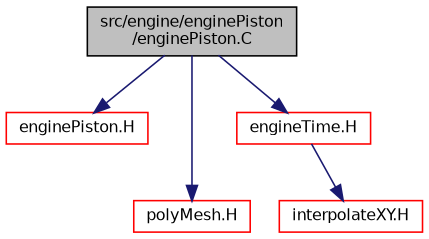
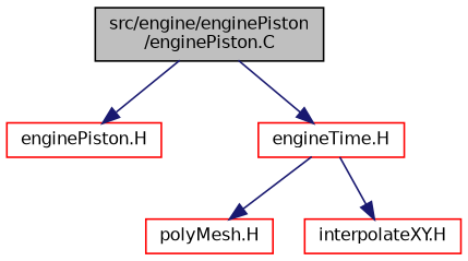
  digraph {
    node [color=red fontname=Helvetica fontsize=10 shape=record]
    edge [color=midnightblue fontname=Helvetica fontsize=10 labelfontname=Helvetica labelfontsize=10 style=solid]
    n1 [color=black fillcolor=grey75 fontcolor=black height=0.2 label="src/engine/enginePiston\l/enginePiston.C" style=filled width=0.4]
    n2 [height=0.2 label="enginePiston.H" width=0.4]
    n3 [height=0.2 label="engineTime.H" width=0.4]
    n4 [height=0.2 label="polyMesh.H" width=0.4]
    n5 [height=0.2 label="interpolateXY.H" width=0.4]
    n1 -> n2
    n1 -> n3
-   n1 -> n4
+   n3 -> n4
    n3 -> n5
  }
